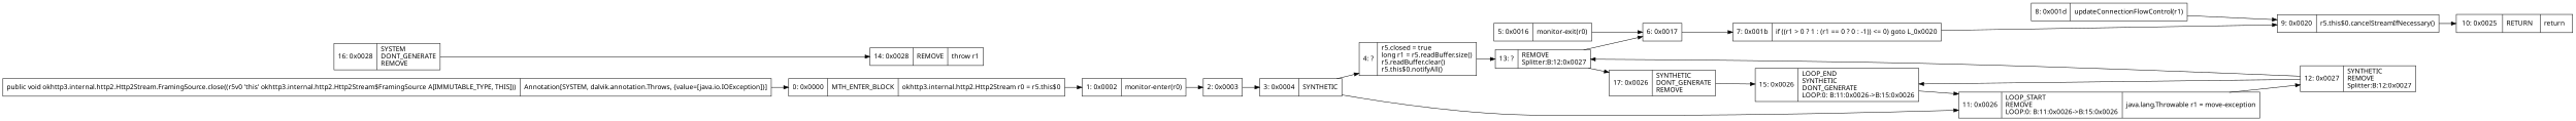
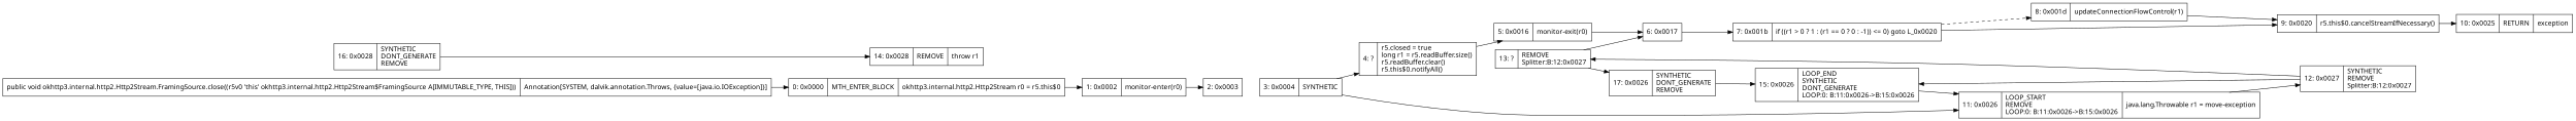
  digraph {
    fontname="Noto Sans"
    rankdir=LR
    node [fontname="Noto Sans" shape=record]
    edge [fontname="Noto Sans"]
    n1 [label="{0\:\ 0x0000|MTH_ENTER_BLOCK\l|okhttp3.internal.http2.Http2Stream r0 = r5.this$0\l}"]
    n2 [label="{1\:\ 0x0002|monitor\-enter(r0)\l}"]
    n3 [label="{2\:\ 0x0003}"]
    n4 [label="{3\:\ 0x0004|SYNTHETIC\l}"]
    n5 [label="{4\:\ ?|r5.closed = true\llong r1 = r5.readBuffer.size()\lr5.readBuffer.clear()\lr5.this$0.notifyAll()\l}"]
    n6 [label="{11\:\ 0x0026|LOOP_START\lREMOVE\lLOOP:0: B:11:0x0026\-\>B:15:0x0026\l|java.lang.Throwable r1 = move\-exception\l}"]
    n7 [label="{5\:\ 0x0016|monitor\-exit(r0)\l}"]
    n8 [label="{12\:\ 0x0027|SYNTHETIC\lREMOVE\lSplitter:B:12:0x0027\l}"]
    n9 [label="{6\:\ 0x0017}"]
    n10 [label="{7\:\ 0x001b|if ((r1 \> 0 ? 1 : (r1 == 0 ? 0 : \-1)) \<= 0) goto L_0x0020\l}"]
    n11 [label="{8\:\ 0x001d|updateConnectionFlowControl(r1)\l}"]
    n12 [label="{9\:\ 0x0020|r5.this$0.cancelStreamIfNecessary()\l}"]
-   n13 [label="{10\:\ 0x0025|RETURN\l|return\l}"]
+   n13 [label="{10\:\ 0x0025|RETURN\l|exception\l}"]
    n14 [label="{13\:\ ?|REMOVE\lSplitter:B:12:0x0027\l}"]
    n15 [label="{15\:\ 0x0026|LOOP_END\lSYNTHETIC\lDONT_GENERATE\lLOOP:0: B:11:0x0026\-\>B:15:0x0026\l}"]
    n16 [label="{17\:\ 0x0026|SYNTHETIC\lDONT_GENERATE\lREMOVE\l}"]
-   n17 [label="{16\:\ 0x0028|SYSTEM\lDONT_GENERATE\lREMOVE\l}"]
+   n17 [label="{16\:\ 0x0028|SYNTHETIC\lDONT_GENERATE\lREMOVE\l}"]
    n18 [label="{14\:\ 0x0028|REMOVE\l|throw r1\l}"]
    n19 [label="{public void okhttp3.internal.http2.Http2Stream.FramingSource.close((r5v0 'this' okhttp3.internal.http2.Http2Stream$FramingSource A[IMMUTABLE_TYPE, THIS]))  | Annotation[SYSTEM, dalvik.annotation.Throws, \{value=[java.io.IOException]\}]\l}"]
    n1 -> n2
    n2 -> n3
-   n3 -> n4
    n4 -> n5
    n4 -> n6
-   n5 -> n14
+   n5 -> n7
    n6 -> n8
    n7 -> n9
    n8 -> n14
    n8 -> n15
    n9 -> n10
+   n10 -> n11 [style=dashed]
    n10 -> n12
    n11 -> n12
    n12 -> n13
    n14 -> n9
    n14 -> n16
    n15 -> n6
    n16 -> n15
    n17 -> n18
    n19 -> n1
  }
